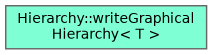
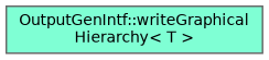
  digraph {
    rankdir=LR
-   n1 [color=grey40 fillcolor=aquamarine fontname=Helvetica fontsize=10 height=0.2 label="Hierarchy::writeGraphical\lHierarchy\< T \>" shape=box style=filled width=0.4]
+   n1 [color=grey40 fillcolor=aquamarine fontname=Helvetica fontsize=10 height=0.2 label="OutputGenIntf::writeGraphical\lHierarchy\< T \>" shape=box style=filled width=0.4]
  }
